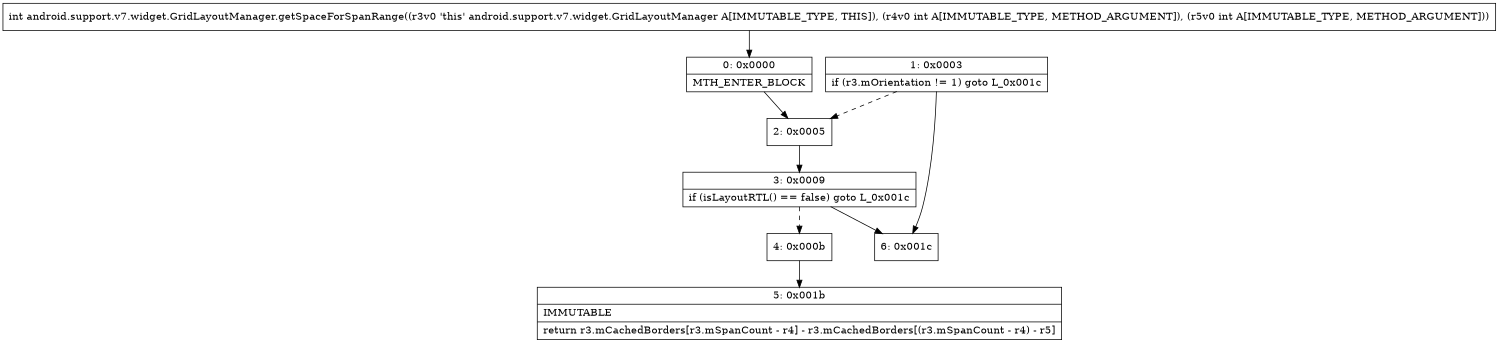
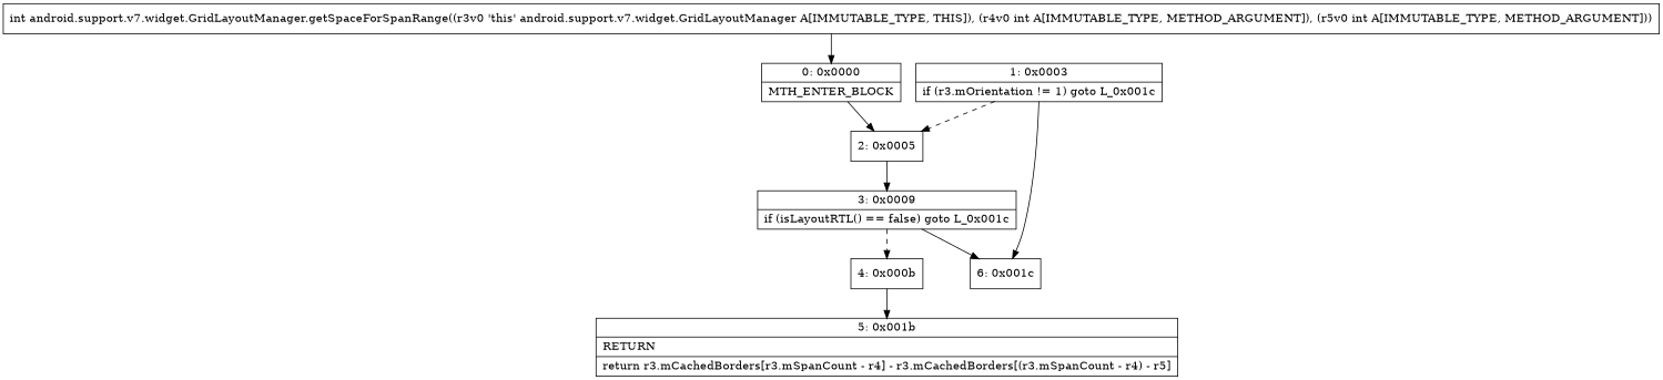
  digraph {
    node [shape=record]
    n1 [label="{0\:\ 0x0000|MTH_ENTER_BLOCK\l}"]
    n2 [label="{2\:\ 0x0005}"]
    n3 [label="{1\:\ 0x0003|if (r3.mOrientation != 1) goto L_0x001c\l}"]
    n4 [label="{6\:\ 0x001c}"]
    n5 [label="{3\:\ 0x0009|if (isLayoutRTL() == false) goto L_0x001c\l}"]
    n6 [label="{4\:\ 0x000b}"]
-   n7 [label="{5\:\ 0x001b|IMMUTABLE\l|return r3.mCachedBorders[r3.mSpanCount \- r4] \- r3.mCachedBorders[(r3.mSpanCount \- r4) \- r5]\l}"]
+   n7 [label="{5\:\ 0x001b|RETURN\l|return r3.mCachedBorders[r3.mSpanCount \- r4] \- r3.mCachedBorders[(r3.mSpanCount \- r4) \- r5]\l}"]
    n8 [label="{int android.support.v7.widget.GridLayoutManager.getSpaceForSpanRange((r3v0 'this' android.support.v7.widget.GridLayoutManager A[IMMUTABLE_TYPE, THIS]), (r4v0 int A[IMMUTABLE_TYPE, METHOD_ARGUMENT]), (r5v0 int A[IMMUTABLE_TYPE, METHOD_ARGUMENT])) }"]
    n1 -> n2
    n2 -> n5
    n3 -> n2 [style=dashed]
    n3 -> n4
    n5 -> n4
    n5 -> n6 [style=dashed]
    n6 -> n7
    n8 -> n1
  }
